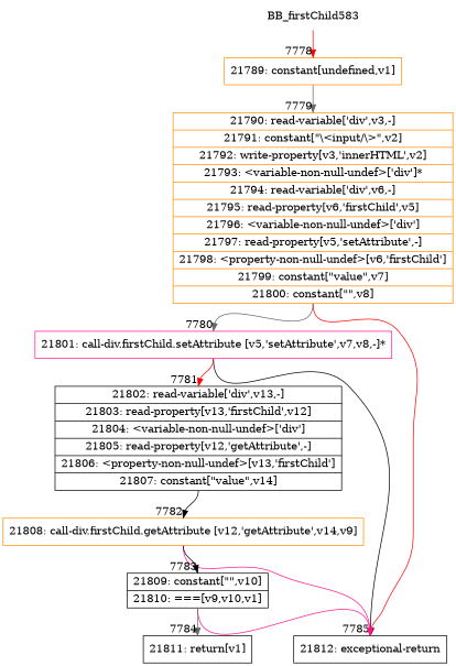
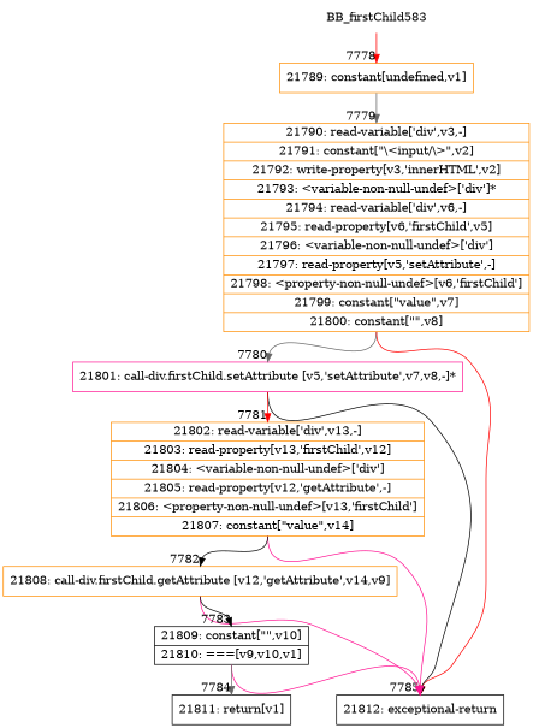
  digraph {
    rankdir=TD
    node [color=black shape=record]
    edge [color=red headport=n tailport=s]
    n1 [label=BB_firstChild583 shape=none]
    n2 [color=darkorange label="{21789: constant[undefined,v1]}"]
    n3 [color=darkorange label="{21790: read-variable['div',v3,-]|21791: constant[\"\\\<input/\\\>\",v2]|21792: write-property[v3,'innerHTML',v2]|21793: \<variable-non-null-undef\>['div']*|21794: read-variable['div',v6,-]|21795: read-property[v6,'firstChild',v5]|21796: \<variable-non-null-undef\>['div']|21797: read-property[v5,'setAttribute',-]|21798: \<property-non-null-undef\>[v6,'firstChild']|21799: constant[\"value\",v7]|21800: constant[\"\",v8]}"]
    n4 [color=deeppink label="{21801: call-div.firstChild.setAttribute [v5,'setAttribute',v7,v8,-]*}"]
    n5 [label="{21812: exceptional-return}"]
-   n6 [label="{21802: read-variable['div',v13,-]|21803: read-property[v13,'firstChild',v12]|21804: \<variable-non-null-undef\>['div']|21805: read-property[v12,'getAttribute',-]|21806: \<property-non-null-undef\>[v13,'firstChild']|21807: constant[\"value\",v14]}"]
+   n6 [color=darkorange label="{21802: read-variable['div',v13,-]|21803: read-property[v13,'firstChild',v12]|21804: \<variable-non-null-undef\>['div']|21805: read-property[v12,'getAttribute',-]|21806: \<property-non-null-undef\>[v13,'firstChild']|21807: constant[\"value\",v14]}"]
    n7 [color=darkorange label="{21808: call-div.firstChild.getAttribute [v12,'getAttribute',v14,v9]}"]
    n8 [label="{21809: constant[\"\",v10]|21810: ===[v9,v10,v1]}"]
    n9 [label="{21811: return[v1]}"]
    n1 -> n2 [headlabel="    7778"]
    n2 -> n3 [color=gray40 headlabel="      7779"]
    n3 -> n4 [color=gray40 headlabel="      7780"]
    n3 -> n5 [headlabel="      7785"]
    n4 -> n5 [color=black]
    n4 -> n6 [headlabel="      7781"]
+   n6 -> n5 [color=deeppink]
    n6 -> n7 [color=black headlabel="      7782"]
    n7 -> n5 [color=deeppink]
    n7 -> n8 [color=black headlabel="      7783"]
    n8 -> n5 [color=deeppink]
    n8 -> n9 [color=gray40 headlabel="      7784"]
  }
